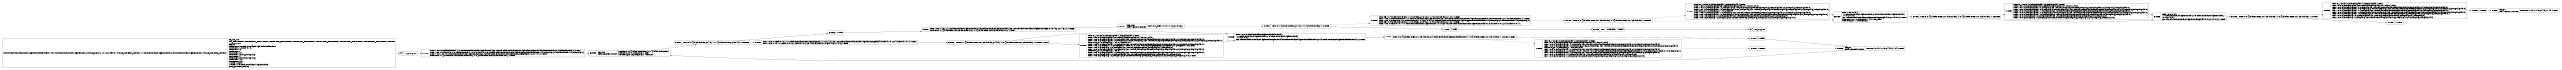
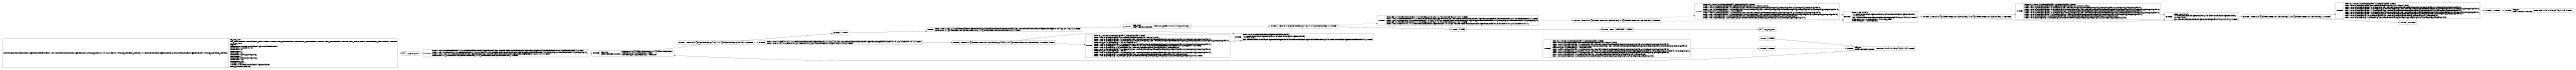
  digraph {
    fontname="Patrick Hand"
    rankdir=LR
    node [fontname="Patrick Hand" shape=record]
    edge [fontname="Patrick Hand"]
    n1 [label="{32\:\ ?|MTH_ENTER_BLOCK\l}"]
    n2 [label="{34\:\ 0x0000|0x0000: INVOKE  (r0 I:android.content.Context) = (r12 I:androidx.constraintlayout.motion.widget.MotionLayout) type: VIRTUAL call: androidx.constraintlayout.motion.widget.MotionLayout.getContext():android.content.Context A[MD:():android.content.Context (s)] (LINE:3941)\l0x0004: INVOKE  (r0 I:java.lang.String) = (r0 I:android.content.Context), (r13 I:int A[D('csetId' int)]) type: STATIC call: androidx.constraintlayout.motion.widget.Debug.getName(android.content.Context, int):java.lang.String A[MD:(android.content.Context, int):java.lang.String (m)]\l0x0008: INVOKE  (r1 I:int) = (r12 I:androidx.constraintlayout.motion.widget.MotionLayout) type: VIRTUAL call: androidx.constraintlayout.motion.widget.MotionLayout.getChildCount():int A[MD:():int (s)] (LINE:3942)\l0x000c: CONST  (r2 I:??[int, float, boolean, short, byte, char, OBJECT, ARRAY]) = (0 ??[int, float, boolean, short, byte, char, OBJECT, ARRAY])  (LINE:3943)\l}"]
    n3 [label="{35\:\ 0x000d|LOOP_START\lLOOP:0: B:35:0x000d\-\>B:43:0x0069\l|0x000d: CONST  (r3 I:??[int, float, short, byte, char]) = (\-1 ??[int, float, short, byte, char]) \l0x000e: CONST_STR  (r4 I:java.lang.String) =  \"CHECK: \" \l0x0010: CONST_STR  (r5 I:java.lang.String) =  \"MotionLayout\" \l}"]
    n4 [label="{36\:\ 0x0012|0x0012: IF  (r2 I:??[int, byte, short, char] A[D('i' int)]) \>= (r1 I:??[int, byte, short, char] A[D('size' int)])  \-\> B:58:0x006c \l}"]
    n5 [label="{37\:\ 0x0014|0x0014: INVOKE  (r6 I:android.view.View) = (r12 I:androidx.constraintlayout.motion.widget.MotionLayout), (r2 I:int A[D('i' int)]) type: VIRTUAL call: androidx.constraintlayout.motion.widget.MotionLayout.getChildAt(int):android.view.View A[MD:(int):android.view.View (s)] (LINE:3944)\l0x0018: INVOKE  (r7 I:int) = (r6 I:android.view.View A[D('v' android.view.View)]) type: VIRTUAL call: android.view.View.getId():int A[MD:():int (c)] (LINE:3945)\l}"]
    n6 [label="{58\:\ 0x006c|SYNTHETIC\l}"]
    n7 [label="{38\:\ 0x001c|0x001c: IF  (r7 I:??[int, boolean, OBJECT, ARRAY, byte, short, char] A[D('id' int)]) != (r3 I:??[int, boolean, OBJECT, ARRAY, byte, short, char])  \-\> B:40:0x0045  (LINE:3946)\l}"]
    n8 [label="{44\:\ 0x006c|0x006c: INVOKE  (r2 I:int[]) = (r14 I:androidx.constraintlayout.widget.ConstraintSet A[D('set' androidx.constraintlayout.widget.ConstraintSet)]) type: VIRTUAL call: androidx.constraintlayout.widget.ConstraintSet.getKnownIds():int[] A[MD:():int[] (m)] (LINE:3955)\l0x0070: CONST  (r6 I:??[int, float, boolean, short, byte, char, OBJECT, ARRAY]) = (0 ??[int, float, boolean, short, byte, char, OBJECT, ARRAY])  (LINE:3956)\l}"]
    n9 [label="{39\:\ 0x001e|0x001e: NEW_INSTANCE  (r3 I:java.lang.StringBuilder) =  java.lang.StringBuilder  (LINE:3947)\l0x0020: INVOKE  (r3 I:java.lang.StringBuilder) type: DIRECT call: java.lang.StringBuilder.\<init\>():void A[MD:():void (c)]\l0x0023: INVOKE  (r3 I:java.lang.StringBuilder), (r4 I:java.lang.String) type: VIRTUAL call: java.lang.StringBuilder.append(java.lang.String):java.lang.StringBuilder A[MD:(java.lang.String):java.lang.StringBuilder (c)]\l0x0026: INVOKE  (r3 I:java.lang.StringBuilder), (r0 I:java.lang.String A[D('setName' java.lang.String)]) type: VIRTUAL call: java.lang.StringBuilder.append(java.lang.String):java.lang.StringBuilder A[MD:(java.lang.String):java.lang.StringBuilder (c)]\l0x0029: CONST_STR  (r8 I:java.lang.String) =  \" ALL VIEWS SHOULD HAVE ID's \" \l0x002b: INVOKE  (r3 I:java.lang.StringBuilder), (r8 I:java.lang.String) type: VIRTUAL call: java.lang.StringBuilder.append(java.lang.String):java.lang.StringBuilder A[MD:(java.lang.String):java.lang.StringBuilder (c)]\l0x002e: INVOKE  (r8 I:java.lang.Class) = (r6 I:java.lang.Object A[D('v' android.view.View)]) type: VIRTUAL call: java.lang.Object.getClass():java.lang.Class A[MD:():java.lang.Class\<?\> (c)] (LINE:3948)\l0x0032: INVOKE  (r8 I:java.lang.String) = (r8 I:java.lang.Class) type: VIRTUAL call: java.lang.Class.getName():java.lang.String A[MD:():java.lang.String (c)]\l0x0036: INVOKE  (r3 I:java.lang.StringBuilder), (r8 I:java.lang.String) type: VIRTUAL call: java.lang.StringBuilder.append(java.lang.String):java.lang.StringBuilder A[MD:(java.lang.String):java.lang.StringBuilder (c)]\l0x0039: CONST_STR  (r8 I:java.lang.String) =  \" does not!\" \l0x003b: INVOKE  (r3 I:java.lang.StringBuilder), (r8 I:java.lang.String) type: VIRTUAL call: java.lang.StringBuilder.append(java.lang.String):java.lang.StringBuilder A[MD:(java.lang.String):java.lang.StringBuilder (c)]\l0x003e: INVOKE  (r3 I:java.lang.String) = (r3 I:java.lang.StringBuilder) type: VIRTUAL call: java.lang.StringBuilder.toString():java.lang.String A[MD:():java.lang.String (c)]\l0x0042: INVOKE  (r5 I:java.lang.String), (r3 I:java.lang.String) type: STATIC call: android.util.Log.w(java.lang.String, java.lang.String):int A[MD:(java.lang.String, java.lang.String):int (c)] (LINE:3947)\l}"]
    n10 [label="{40\:\ 0x0045|0x0045: INVOKE  (r3 I:androidx.constraintlayout.widget.ConstraintSet$Constraint) = \l  (r14 I:androidx.constraintlayout.widget.ConstraintSet A[D('set' androidx.constraintlayout.widget.ConstraintSet)])\l  (r7 I:int A[D('id' int)])\l type: VIRTUAL call: androidx.constraintlayout.widget.ConstraintSet.getConstraint(int):androidx.constraintlayout.widget.ConstraintSet$Constraint A[MD:(int):androidx.constraintlayout.widget.ConstraintSet$Constraint (m)] (LINE:3950)\l}"]
-   n11 [label="{41\:\ 0x0049|0x0049: IF  (r3 I:??[int, boolean, OBJECT, ARRAY, byte, short, char] A[D('c' androidx.constraintlayout.widget.ConstraintSet$Constraint)]) != (0 ??[int, boolean, OBJECT, ARRAY, byte, short, char])  \-\> B:60:0x0069  (LINE:3951)\l}"]
    n12 [label="{42\:\ 0x004b|0x004b: NEW_INSTANCE  (r8 I:java.lang.StringBuilder) =  java.lang.StringBuilder  (LINE:3952)\l0x004d: INVOKE  (r8 I:java.lang.StringBuilder) type: DIRECT call: java.lang.StringBuilder.\<init\>():void A[MD:():void (c)]\l0x0050: INVOKE  (r8 I:java.lang.StringBuilder), (r4 I:java.lang.String) type: VIRTUAL call: java.lang.StringBuilder.append(java.lang.String):java.lang.StringBuilder A[MD:(java.lang.String):java.lang.StringBuilder (c)]\l0x0053: INVOKE  (r8 I:java.lang.StringBuilder), (r0 I:java.lang.String A[D('setName' java.lang.String)]) type: VIRTUAL call: java.lang.StringBuilder.append(java.lang.String):java.lang.StringBuilder A[MD:(java.lang.String):java.lang.StringBuilder (c)]\l0x0056: CONST_STR  (r4 I:java.lang.String) =  \" NO CONSTRAINTS for \" \l0x0058: INVOKE  (r8 I:java.lang.StringBuilder), (r4 I:java.lang.String) type: VIRTUAL call: java.lang.StringBuilder.append(java.lang.String):java.lang.StringBuilder A[MD:(java.lang.String):java.lang.StringBuilder (c)]\l0x005b: INVOKE  (r4 I:java.lang.String) = (r6 I:android.view.View A[D('v' android.view.View)]) type: STATIC call: androidx.constraintlayout.motion.widget.Debug.getName(android.view.View):java.lang.String A[MD:(android.view.View):java.lang.String (m)]\l0x005f: INVOKE  (r8 I:java.lang.StringBuilder), (r4 I:java.lang.String) type: VIRTUAL call: java.lang.StringBuilder.append(java.lang.String):java.lang.StringBuilder A[MD:(java.lang.String):java.lang.StringBuilder (c)]\l0x0062: INVOKE  (r4 I:java.lang.String) = (r8 I:java.lang.StringBuilder) type: VIRTUAL call: java.lang.StringBuilder.toString():java.lang.String A[MD:():java.lang.String (c)]\l0x0066: INVOKE  (r5 I:java.lang.String), (r4 I:java.lang.String) type: STATIC call: android.util.Log.w(java.lang.String, java.lang.String):int A[MD:(java.lang.String, java.lang.String):int (c)]\l}"]
    n13 [label="{60\:\ 0x0069|SYNTHETIC\l}"]
    n14 [label="{59\:\ 0x0069|SYNTHETIC\l}"]
    n15 [label="{43\:\ 0x0069|LOOP_END\lLOOP:0: B:35:0x000d\-\>B:43:0x0069\l|0x0069: ARITH  (r2 I:int) = (r2 I:int A[D('i' int)]) + (1 int)  (LINE:3943)\l}"]
    n16 [label="{45\:\ 0x0071|LOOP_START\lLOOP:1: B:45:0x0071\-\>B:56:0x00e6\l|0x0071: ARRAY_LENGTH  (r7 I:int) = (r2 I:??[] A[D('ids' int[])]) \l}"]
    n17 [label="{46\:\ 0x0072|0x0072: IF  (r6 I:??[int, byte, short, char] A[D('i' int)]) \>= (r7 I:??[int, byte, short, char])  \-\> B:61:0x00e9 \l}"]
    n18 [label="{47\:\ 0x0074|0x0074: AGET  (r7 I:??[int, float, short, byte, char]) = (r2 I:??[int, float][] A[D('ids' int[])]), (r6 I:??[int, short, byte, char] A[D('i' int)])  (LINE:3957)\l0x0076: INVOKE  (r8 I:android.content.Context) = (r12 I:androidx.constraintlayout.motion.widget.MotionLayout) type: VIRTUAL call: androidx.constraintlayout.motion.widget.MotionLayout.getContext():android.content.Context A[MD:():android.content.Context (s)] (LINE:3958)\l0x007a: INVOKE  (r8 I:java.lang.String) = (r8 I:android.content.Context), (r7 I:int A[D('id' int)]) type: STATIC call: androidx.constraintlayout.motion.widget.Debug.getName(android.content.Context, int):java.lang.String A[MD:(android.content.Context, int):java.lang.String (m)]\l0x007e: AGET  (r9 I:??[int, float, short, byte, char]) = (r2 I:??[int, float][] A[D('ids' int[])]), (r6 I:??[int, short, byte, char] A[D('i' int)])  (LINE:3959)\l0x0080: INVOKE  (r9 I:android.view.View) = (r12 I:androidx.constraintlayout.motion.widget.MotionLayout), (r9 I:int) type: VIRTUAL call: androidx.constraintlayout.motion.widget.MotionLayout.findViewById(int):android.view.View A[MD:(int):android.view.View (s)]\l}"]
    n19 [label="{61\:\ 0x00e9|SYNTHETIC\l}"]
    n20 [label="{48\:\ 0x0084|0x0084: IF  (r9 I:??[int, boolean, OBJECT, ARRAY, byte, short, char]) != (0 ??[int, boolean, OBJECT, ARRAY, byte, short, char])  \-\> B:50:0x00a0 \l}"]
    n21 [label="{57\:\ 0x00e9|RETURN\l|0x00e9: RETURN    (LINE:3969)\l}"]
    n22 [label="{49\:\ 0x0086|0x0086: NEW_INSTANCE  (r9 I:java.lang.StringBuilder) =  java.lang.StringBuilder  (LINE:3960)\l0x0088: INVOKE  (r9 I:java.lang.StringBuilder) type: DIRECT call: java.lang.StringBuilder.\<init\>():void A[MD:():void (c)]\l0x008b: INVOKE  (r9 I:java.lang.StringBuilder), (r4 I:java.lang.String) type: VIRTUAL call: java.lang.StringBuilder.append(java.lang.String):java.lang.StringBuilder A[MD:(java.lang.String):java.lang.StringBuilder (c)]\l0x008e: INVOKE  (r9 I:java.lang.StringBuilder), (r0 I:java.lang.String A[D('setName' java.lang.String)]) type: VIRTUAL call: java.lang.StringBuilder.append(java.lang.String):java.lang.StringBuilder A[MD:(java.lang.String):java.lang.StringBuilder (c)]\l0x0091: CONST_STR  (r10 I:java.lang.String) =  \" NO View matches id \" \l0x0093: INVOKE  (r9 I:java.lang.StringBuilder), (r10 I:java.lang.String) type: VIRTUAL call: java.lang.StringBuilder.append(java.lang.String):java.lang.StringBuilder A[MD:(java.lang.String):java.lang.StringBuilder (c)]\l0x0096: INVOKE  (r9 I:java.lang.StringBuilder), (r8 I:java.lang.String A[D('idString' java.lang.String)]) type: VIRTUAL call: java.lang.StringBuilder.append(java.lang.String):java.lang.StringBuilder A[MD:(java.lang.String):java.lang.StringBuilder (c)]\l0x0099: INVOKE  (r9 I:java.lang.String) = (r9 I:java.lang.StringBuilder) type: VIRTUAL call: java.lang.StringBuilder.toString():java.lang.String A[MD:():java.lang.String (c)]\l0x009d: INVOKE  (r5 I:java.lang.String), (r9 I:java.lang.String) type: STATIC call: android.util.Log.w(java.lang.String, java.lang.String):int A[MD:(java.lang.String, java.lang.String):int (c)]\l}"]
    n23 [label="{50\:\ 0x00a0|0x00a0: INVOKE  (r9 I:int) = \l  (r14 I:androidx.constraintlayout.widget.ConstraintSet A[D('set' androidx.constraintlayout.widget.ConstraintSet)])\l  (r7 I:int A[D('id' int)])\l type: VIRTUAL call: androidx.constraintlayout.widget.ConstraintSet.getHeight(int):int A[MD:(int):int (m)] (LINE:3962)\l0x00a4: CONST_STR  (r10 I:java.lang.String) =  \") no LAYOUT_HEIGHT\" \l0x00a6: CONST_STR  (r11 I:java.lang.String) =  \"(\" \l}"]
    n24 [label="{51\:\ 0x00a8|0x00a8: IF  (r9 I:??[int, boolean, OBJECT, ARRAY, byte, short, char]) != (r3 I:??[int, boolean, OBJECT, ARRAY, byte, short, char])  \-\> B:53:0x00c5 \l}"]
    n25 [label="{52\:\ 0x00aa|0x00aa: NEW_INSTANCE  (r9 I:java.lang.StringBuilder) =  java.lang.StringBuilder  (LINE:3963)\l0x00ac: INVOKE  (r9 I:java.lang.StringBuilder) type: DIRECT call: java.lang.StringBuilder.\<init\>():void A[MD:():void (c)]\l0x00af: INVOKE  (r9 I:java.lang.StringBuilder), (r4 I:java.lang.String) type: VIRTUAL call: java.lang.StringBuilder.append(java.lang.String):java.lang.StringBuilder A[MD:(java.lang.String):java.lang.StringBuilder (c)]\l0x00b2: INVOKE  (r9 I:java.lang.StringBuilder), (r0 I:java.lang.String A[D('setName' java.lang.String)]) type: VIRTUAL call: java.lang.StringBuilder.append(java.lang.String):java.lang.StringBuilder A[MD:(java.lang.String):java.lang.StringBuilder (c)]\l0x00b5: INVOKE  (r9 I:java.lang.StringBuilder), (r11 I:java.lang.String) type: VIRTUAL call: java.lang.StringBuilder.append(java.lang.String):java.lang.StringBuilder A[MD:(java.lang.String):java.lang.StringBuilder (c)]\l0x00b8: INVOKE  (r9 I:java.lang.StringBuilder), (r8 I:java.lang.String A[D('idString' java.lang.String)]) type: VIRTUAL call: java.lang.StringBuilder.append(java.lang.String):java.lang.StringBuilder A[MD:(java.lang.String):java.lang.StringBuilder (c)]\l0x00bb: INVOKE  (r9 I:java.lang.StringBuilder), (r10 I:java.lang.String) type: VIRTUAL call: java.lang.StringBuilder.append(java.lang.String):java.lang.StringBuilder A[MD:(java.lang.String):java.lang.StringBuilder (c)]\l0x00be: INVOKE  (r9 I:java.lang.String) = (r9 I:java.lang.StringBuilder) type: VIRTUAL call: java.lang.StringBuilder.toString():java.lang.String A[MD:():java.lang.String (c)]\l0x00c2: INVOKE  (r5 I:java.lang.String), (r9 I:java.lang.String) type: STATIC call: android.util.Log.w(java.lang.String, java.lang.String):int A[MD:(java.lang.String, java.lang.String):int (c)]\l}"]
    n26 [label="{53\:\ 0x00c5|0x00c5: INVOKE  (r9 I:int) = \l  (r14 I:androidx.constraintlayout.widget.ConstraintSet A[D('set' androidx.constraintlayout.widget.ConstraintSet)])\l  (r7 I:int A[D('id' int)])\l type: VIRTUAL call: androidx.constraintlayout.widget.ConstraintSet.getWidth(int):int A[MD:(int):int (m)] (LINE:3965)\l}"]
    n27 [label="{54\:\ 0x00c9|0x00c9: IF  (r9 I:??[int, boolean, OBJECT, ARRAY, byte, short, char]) != (r3 I:??[int, boolean, OBJECT, ARRAY, byte, short, char])  \-\> B:63:0x00e6 \l}"]
    n28 [label="{55\:\ 0x00cb|0x00cb: NEW_INSTANCE  (r9 I:java.lang.StringBuilder) =  java.lang.StringBuilder  (LINE:3966)\l0x00cd: INVOKE  (r9 I:java.lang.StringBuilder) type: DIRECT call: java.lang.StringBuilder.\<init\>():void A[MD:():void (c)]\l0x00d0: INVOKE  (r9 I:java.lang.StringBuilder), (r4 I:java.lang.String) type: VIRTUAL call: java.lang.StringBuilder.append(java.lang.String):java.lang.StringBuilder A[MD:(java.lang.String):java.lang.StringBuilder (c)]\l0x00d3: INVOKE  (r9 I:java.lang.StringBuilder), (r0 I:java.lang.String A[D('setName' java.lang.String)]) type: VIRTUAL call: java.lang.StringBuilder.append(java.lang.String):java.lang.StringBuilder A[MD:(java.lang.String):java.lang.StringBuilder (c)]\l0x00d6: INVOKE  (r9 I:java.lang.StringBuilder), (r11 I:java.lang.String) type: VIRTUAL call: java.lang.StringBuilder.append(java.lang.String):java.lang.StringBuilder A[MD:(java.lang.String):java.lang.StringBuilder (c)]\l0x00d9: INVOKE  (r9 I:java.lang.StringBuilder), (r8 I:java.lang.String A[D('idString' java.lang.String)]) type: VIRTUAL call: java.lang.StringBuilder.append(java.lang.String):java.lang.StringBuilder A[MD:(java.lang.String):java.lang.StringBuilder (c)]\l0x00dc: INVOKE  (r9 I:java.lang.StringBuilder), (r10 I:java.lang.String) type: VIRTUAL call: java.lang.StringBuilder.append(java.lang.String):java.lang.StringBuilder A[MD:(java.lang.String):java.lang.StringBuilder (c)]\l0x00df: INVOKE  (r9 I:java.lang.String) = (r9 I:java.lang.StringBuilder) type: VIRTUAL call: java.lang.StringBuilder.toString():java.lang.String A[MD:():java.lang.String (c)]\l0x00e3: INVOKE  (r5 I:java.lang.String), (r9 I:java.lang.String) type: STATIC call: android.util.Log.w(java.lang.String, java.lang.String):int A[MD:(java.lang.String, java.lang.String):int (c)]\l}"]
-   n29 [label="{63\:\ 0x00e6|SYNTHETIC\l}"]
+   n29 [label="{63\:\ 0x00e6|PARAMETERS\l}"]
    n30 [label="{62\:\ 0x00e6|SYNTHETIC\l}"]
    n31 [label="{56\:\ 0x00e6|LOOP_END\lLOOP:1: B:45:0x0071\-\>B:56:0x00e6\l|0x00e6: ARITH  (r6 I:int) = (r6 I:int A[D('i' int)]) + (1 int)  (LINE:3956)\l}"]
    n32 [label="{33\:\ ?|MTH_EXIT_BLOCK\l}"]
    n33 [label="{private void androidx.constraintlayout.motion.widget.MotionLayout.checkStructure((r12 'this' I:androidx.constraintlayout.motion.widget.MotionLayout A[IMMUTABLE_TYPE, THIS]), (r13 I:int A[D('csetId' int), IMMUTABLE_TYPE, METHOD_ARGUMENT]), (r14 I:androidx.constraintlayout.widget.ConstraintSet A[D('set' androidx.constraintlayout.widget.ConstraintSet), IMMUTABLE_TYPE, METHOD_ARGUMENT]))  | USE_LINES_HINTS\lBACK_EDGE: B:43:0x0069 \-\> B:35:0x000d, CROSS_EDGE: B:41:0x0049 \-\> B:43:0x0069, CROSS_EDGE: B:38:0x001c \-\> B:40:0x0045, BACK_EDGE: B:56:0x00e6 \-\> B:45:0x0071, CROSS_EDGE: B:54:0x00c9 \-\> B:56:0x00e6, CROSS_EDGE: B:51:0x00a8 \-\> B:53:0x00c5, CROSS_EDGE: B:48:0x0084 \-\> B:50:0x00a0\lINLINE_NOT_NEEDED\lDebug Info:\l  0x0049\-0x0069: r3 'c' Landroidx\/constraintlayout\/widget\/ConstraintSet$Constraint;\l  0x0018\-0x0069: r6 'v' Landroid\/view\/View;\l  0x001c\-0x0069: r7 'id' I\l  0x000d\-0x006c: r2 'i' I\l  0x0076\-0x00e6: r7 'id' I\l  0x007e\-0x00e6: r8 'idString' Ljava\/lang\/String;\l  0x0071\-0x00e9: r6 'i' I\l  0x0008\-0x00e9: r0 'setName' Ljava\/lang\/String;\l  0x000c\-0x00e9: r1 'size' I\l  0x0070\-0x00e9: r2 'ids' [I\l  \-1 \-0x00e9: r13 'csetId' I\l  \-1 \-0x00e9: r14 'set' Landroidx\/constraintlayout\/widget\/ConstraintSet;\lMETHOD_PARAMETERS: [csetId, set]\l}"]
    n1 -> n2
    n2 -> n3
    n3 -> n4
    n4 -> n5 [style=dashed]
    n4 -> n6
    n5 -> n7
    n6 -> n8
    n7 -> n9 [style=solid]
    n7 -> n10
    n8 -> n16
    n9 -> n10
-   n10 -> n11
-   n11 -> n12 [style=dashed]
-   n11 -> n13
    n12 -> n14
    n13 -> n15
    n14 -> n15
    n15 -> n3
    n16 -> n17
    n17 -> n18 [style=dashed]
    n17 -> n19
    n18 -> n20
    n19 -> n21
    n20 -> n22 [style=dashed]
    n20 -> n23 [style=dashed]
    n21 -> n32
    n22 -> n23
    n23 -> n24
    n24 -> n25 [style=dashed]
    n24 -> n26
    n25 -> n26
    n26 -> n27
    n27 -> n28 [style=dashed]
    n27 -> n29
    n28 -> n30
    n30 -> n31
    n33 -> n1
  }
